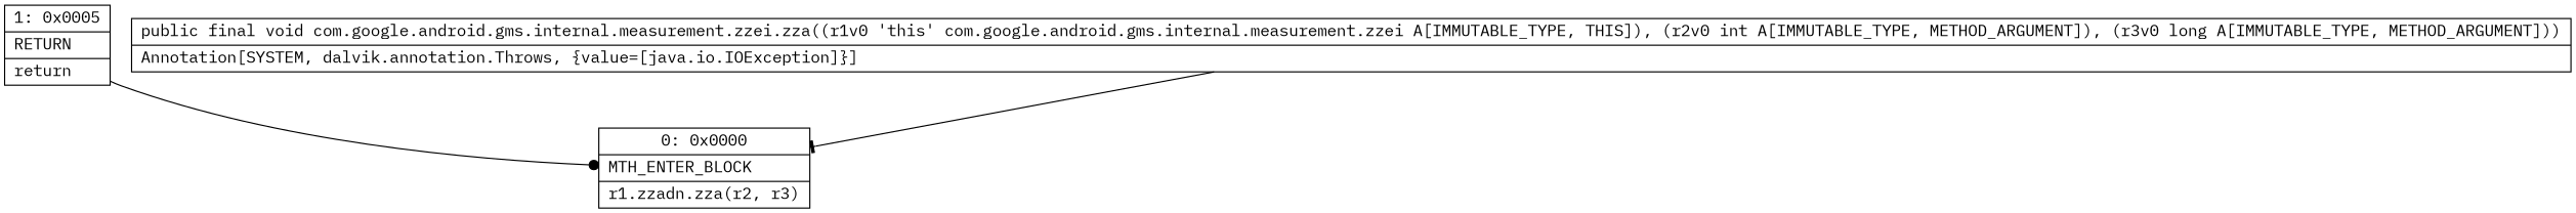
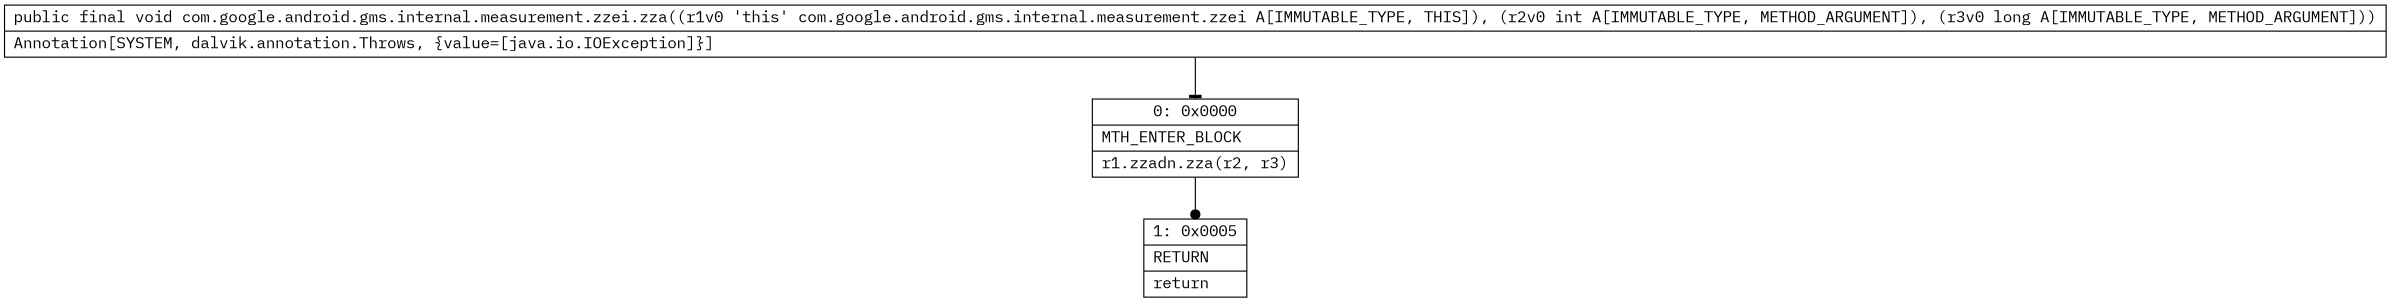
  digraph {
    fontname="IBM Plex Mono"
    node [shape=record fontname="IBM Plex Mono"]
    edge [fontname="IBM Plex Mono"]
    n1 [label="{0\:\ 0x0000|MTH_ENTER_BLOCK\l|r1.zzadn.zza(r2, r3)\l}"]
    n2 [label="{1\:\ 0x0005|RETURN\l|return\l}"]
    n3 [label="{public final void com.google.android.gms.internal.measurement.zzei.zza((r1v0 'this' com.google.android.gms.internal.measurement.zzei A[IMMUTABLE_TYPE, THIS]), (r2v0 int A[IMMUTABLE_TYPE, METHOD_ARGUMENT]), (r3v0 long A[IMMUTABLE_TYPE, METHOD_ARGUMENT]))  | Annotation[SYSTEM, dalvik.annotation.Throws, \{value=[java.io.IOException]\}]\l}"]
-   n2 -> n1 [arrowhead=dot]
+   n1 -> n2 [arrowhead=dot]
    n3 -> n1 [arrowhead=tee]
  }
